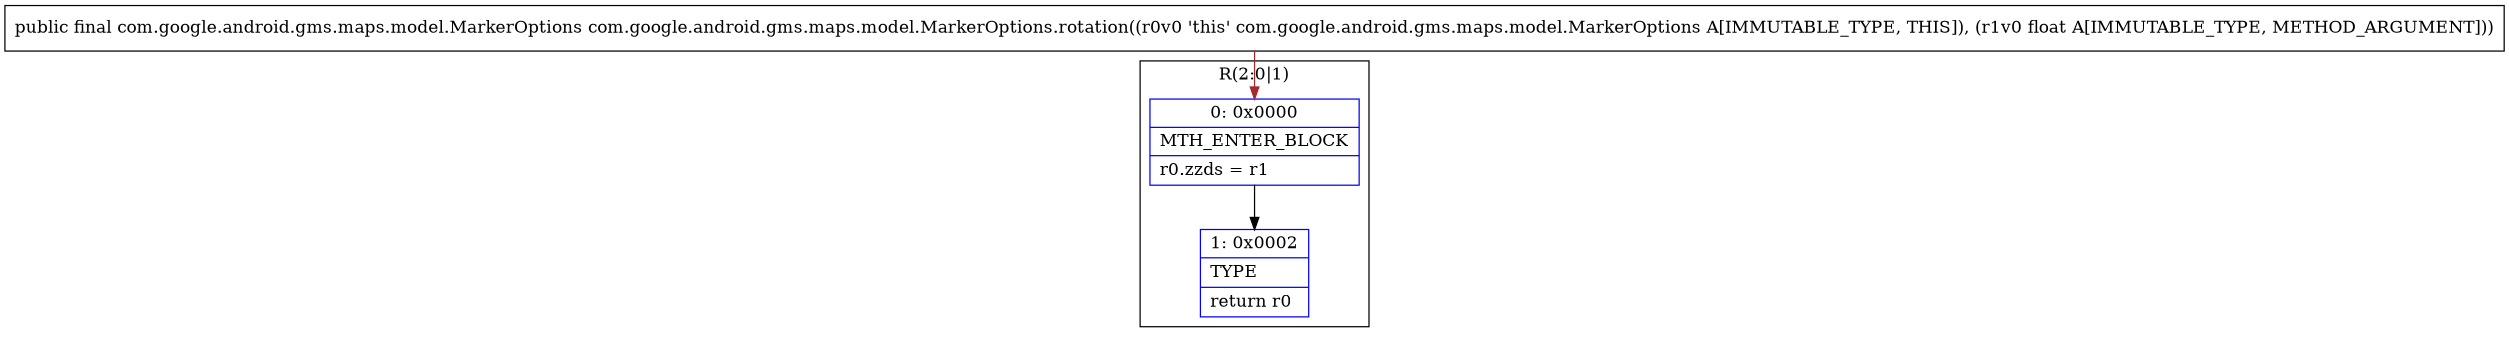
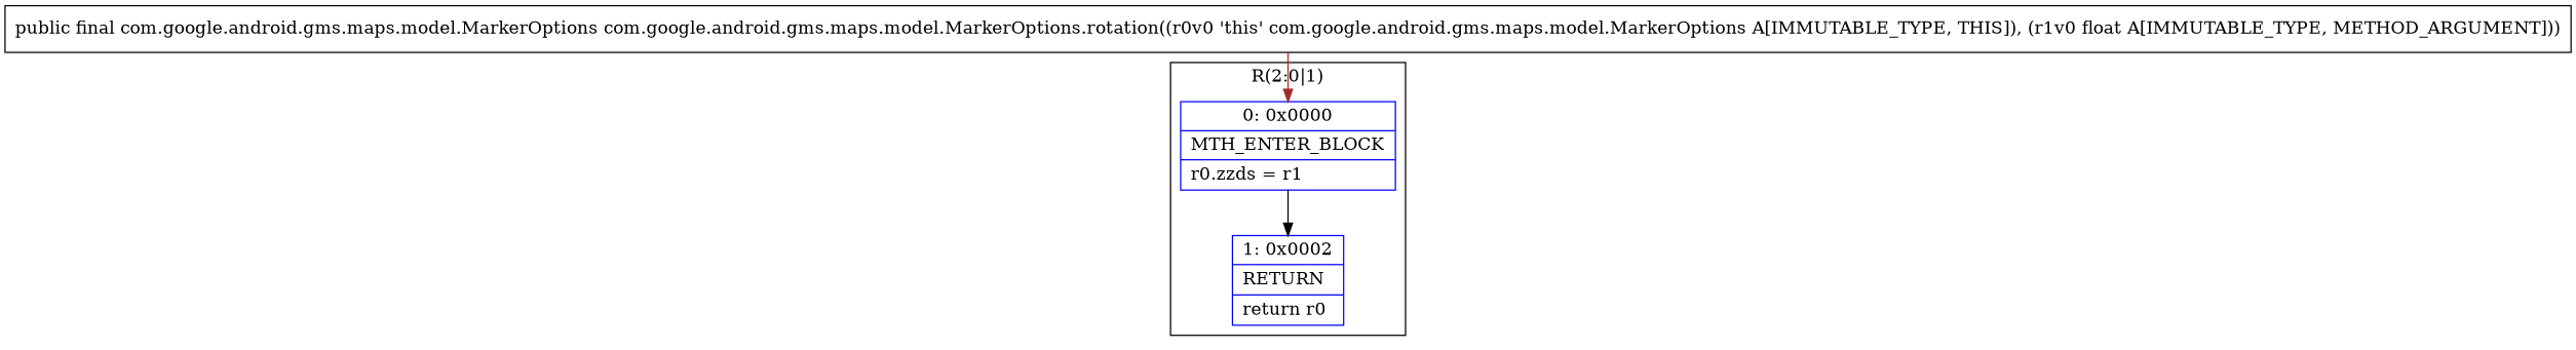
  digraph {
    node [color=blue shape=record]
    n1 [label="{0\:\ 0x0000|MTH_ENTER_BLOCK\l|r0.zzds = r1\l}"]
-   n2 [label="{1\:\ 0x0002|TYPE\l|return r0\l}"]
+   n2 [label="{1\:\ 0x0002|RETURN\l|return r0\l}"]
    n3 [label="{public final com.google.android.gms.maps.model.MarkerOptions com.google.android.gms.maps.model.MarkerOptions.rotation((r0v0 'this' com.google.android.gms.maps.model.MarkerOptions A[IMMUTABLE_TYPE, THIS]), (r1v0 float A[IMMUTABLE_TYPE, METHOD_ARGUMENT])) }" color=""]
    subgraph cluster_1 {
      label="R(2:0|1)"
      n1
      n2
    }
    n1 -> n2 [color=black]
    n3 -> n1 [color=brown]
  }
